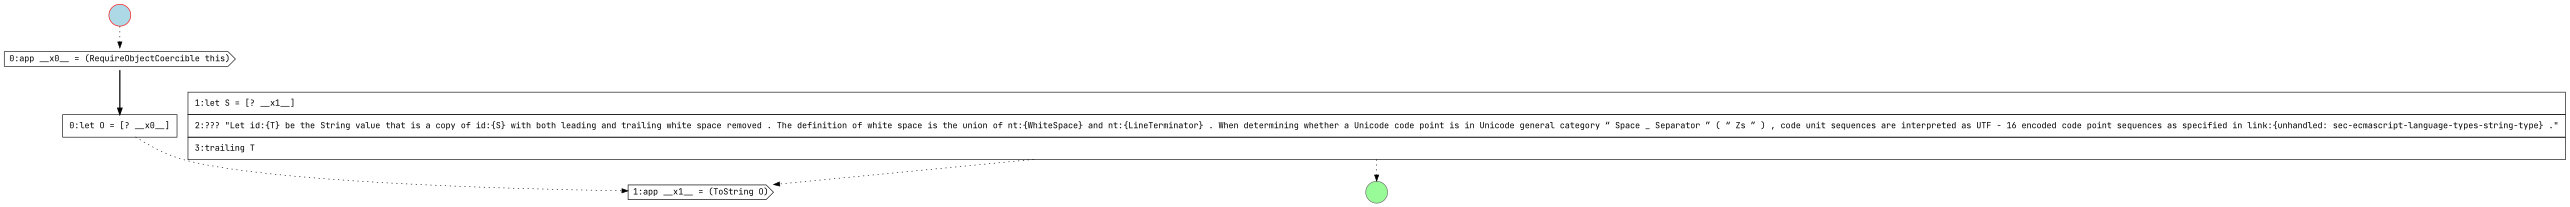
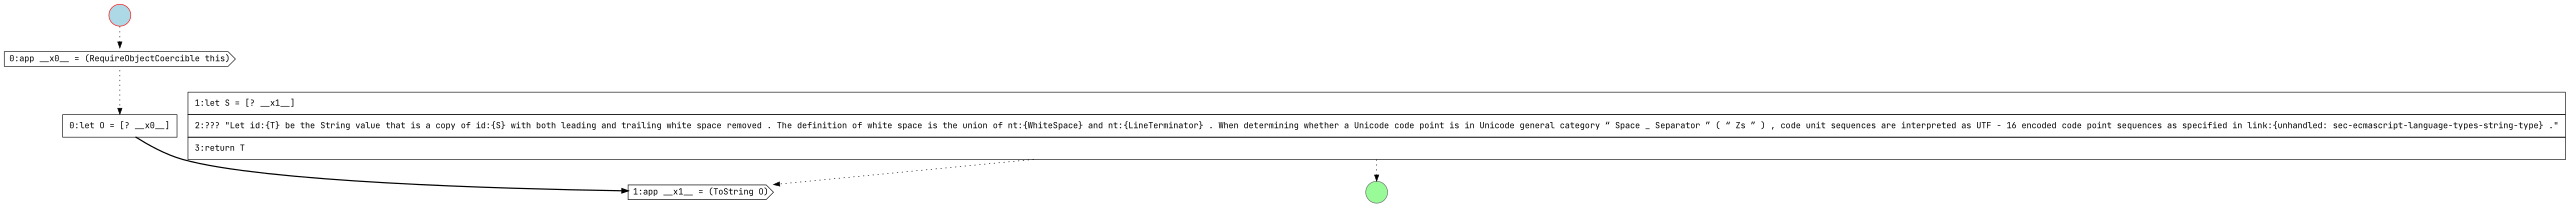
  digraph {
    fontname="JetBrains Mono"
    node [color=black fillcolor=white fontname="JetBrains Mono" shape=none style=filled]
    edge [color=black fontname="JetBrains Mono" style=dotted]
    n1 [label=<<font color="black">     <table border="0" cellborder="1" cellspacing="0" cellpadding="10">       <tr><td align="left">0:let O = [? __x0__]</td></tr>     </table>   </font>> margin=0]
    n2 [label=<<font color="black">1:app __x1__ = (ToString O)</font>> shape=cds]
-   n3 [label=<<font color="black">     <table border="0" cellborder="1" cellspacing="0" cellpadding="10">       <tr><td align="left">1:let S = [? __x1__]</td></tr>       <tr><td align="left">2:??? &quot;Let id:{T} be the String value that is a copy of id:{S} with both leading and trailing white space removed . The definition of white space is the union of nt:{WhiteSpace} and nt:{LineTerminator} . When determining whether a Unicode code point is in Unicode general category &ldquo; Space _ Separator &rdquo; ( &ldquo; Zs &rdquo; ) , code unit sequences are interpreted as UTF - 16 encoded code point sequences as specified in link:{unhandled: sec-ecmascript-language-types-string-type} .&quot;</td></tr>       <tr><td align="left">3:trailing T</td></tr>     </table>   </font>> margin=0]
+   n3 [label=<<font color="black">     <table border="0" cellborder="1" cellspacing="0" cellpadding="10">       <tr><td align="left">1:let S = [? __x1__]</td></tr>       <tr><td align="left">2:??? &quot;Let id:{T} be the String value that is a copy of id:{S} with both leading and trailing white space removed . The definition of white space is the union of nt:{WhiteSpace} and nt:{LineTerminator} . When determining whether a Unicode code point is in Unicode general category &ldquo; Space _ Separator &rdquo; ( &ldquo; Zs &rdquo; ) , code unit sequences are interpreted as UTF - 16 encoded code point sequences as specified in link:{unhandled: sec-ecmascript-language-types-string-type} .&quot;</td></tr>       <tr><td align="left">3:return T</td></tr>     </table>   </font>> margin=0]
    n4 [color=gray40 fillcolor=palegreen label=" " shape=circle]
    n5 [color=red fillcolor=lightblue label=" " shape=circle]
    n6 [label=<<font color="black">0:app __x0__ = (RequireObjectCoercible this)</font>> shape=cds]
-   n1 -> n2
+   n1 -> n2 [style=bold]
    n3 -> n2
    n3 -> n4
    n5 -> n6
-   n6 -> n1 [style=bold]
+   n6 -> n1
  }
